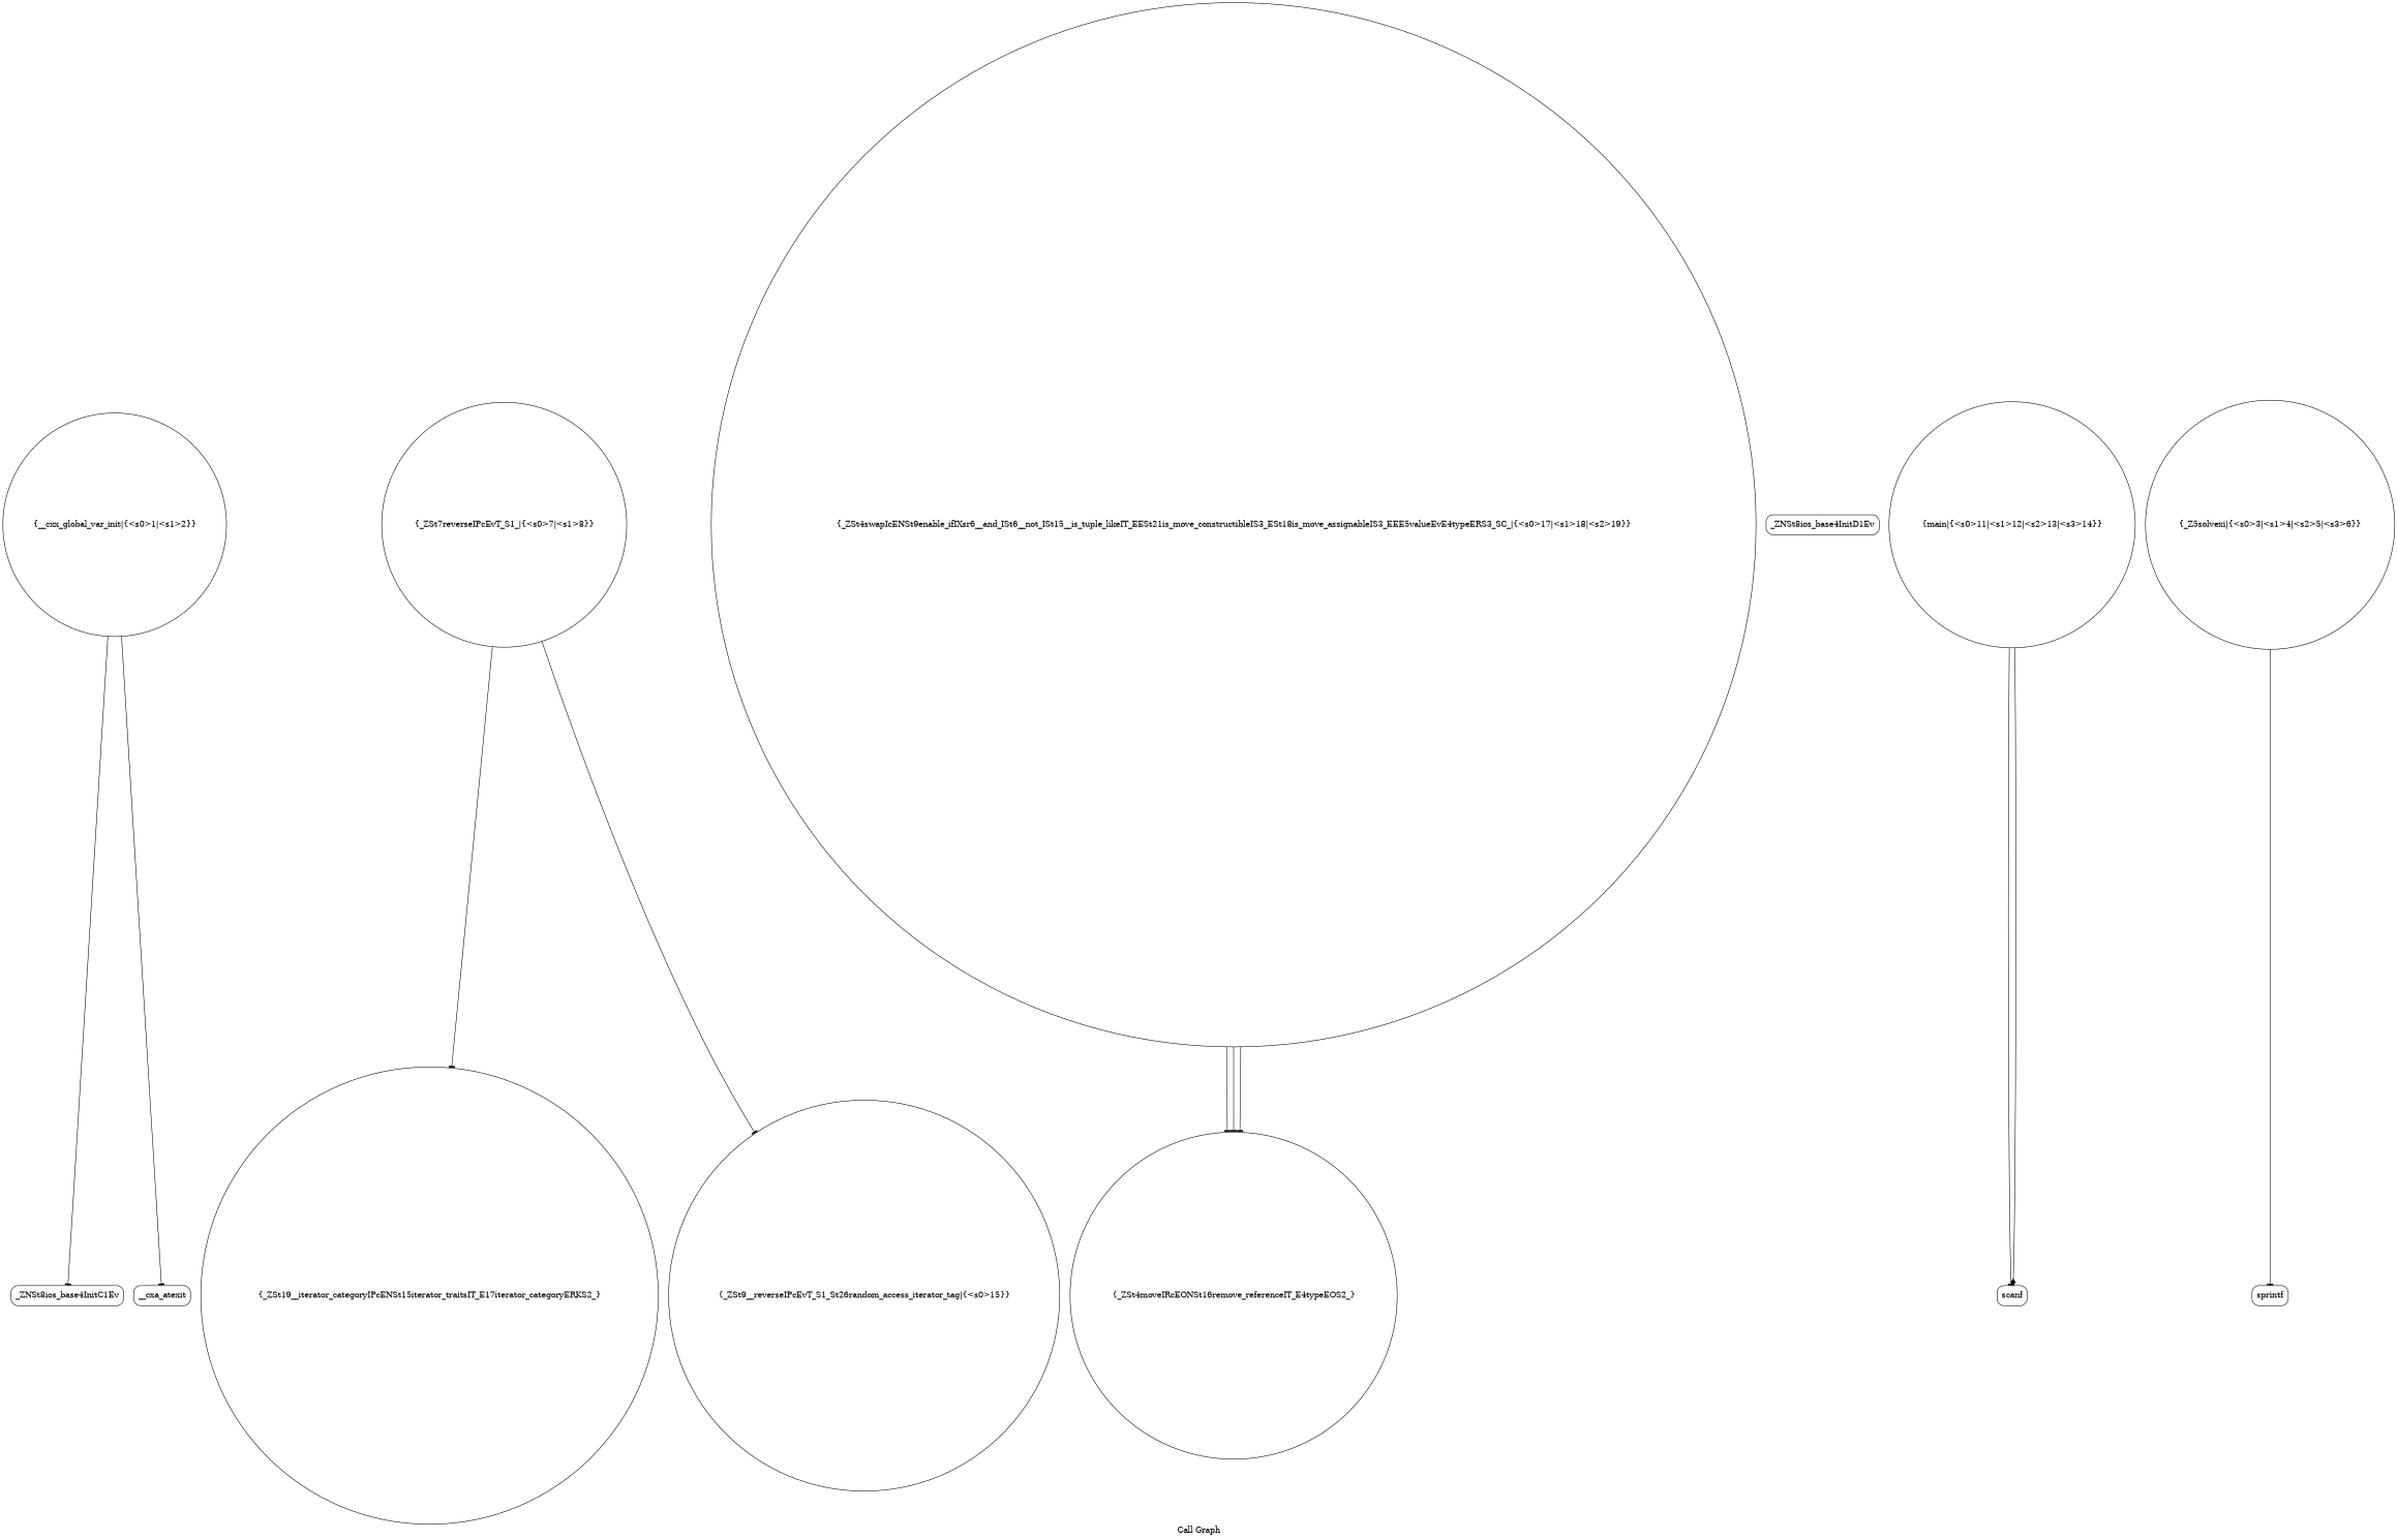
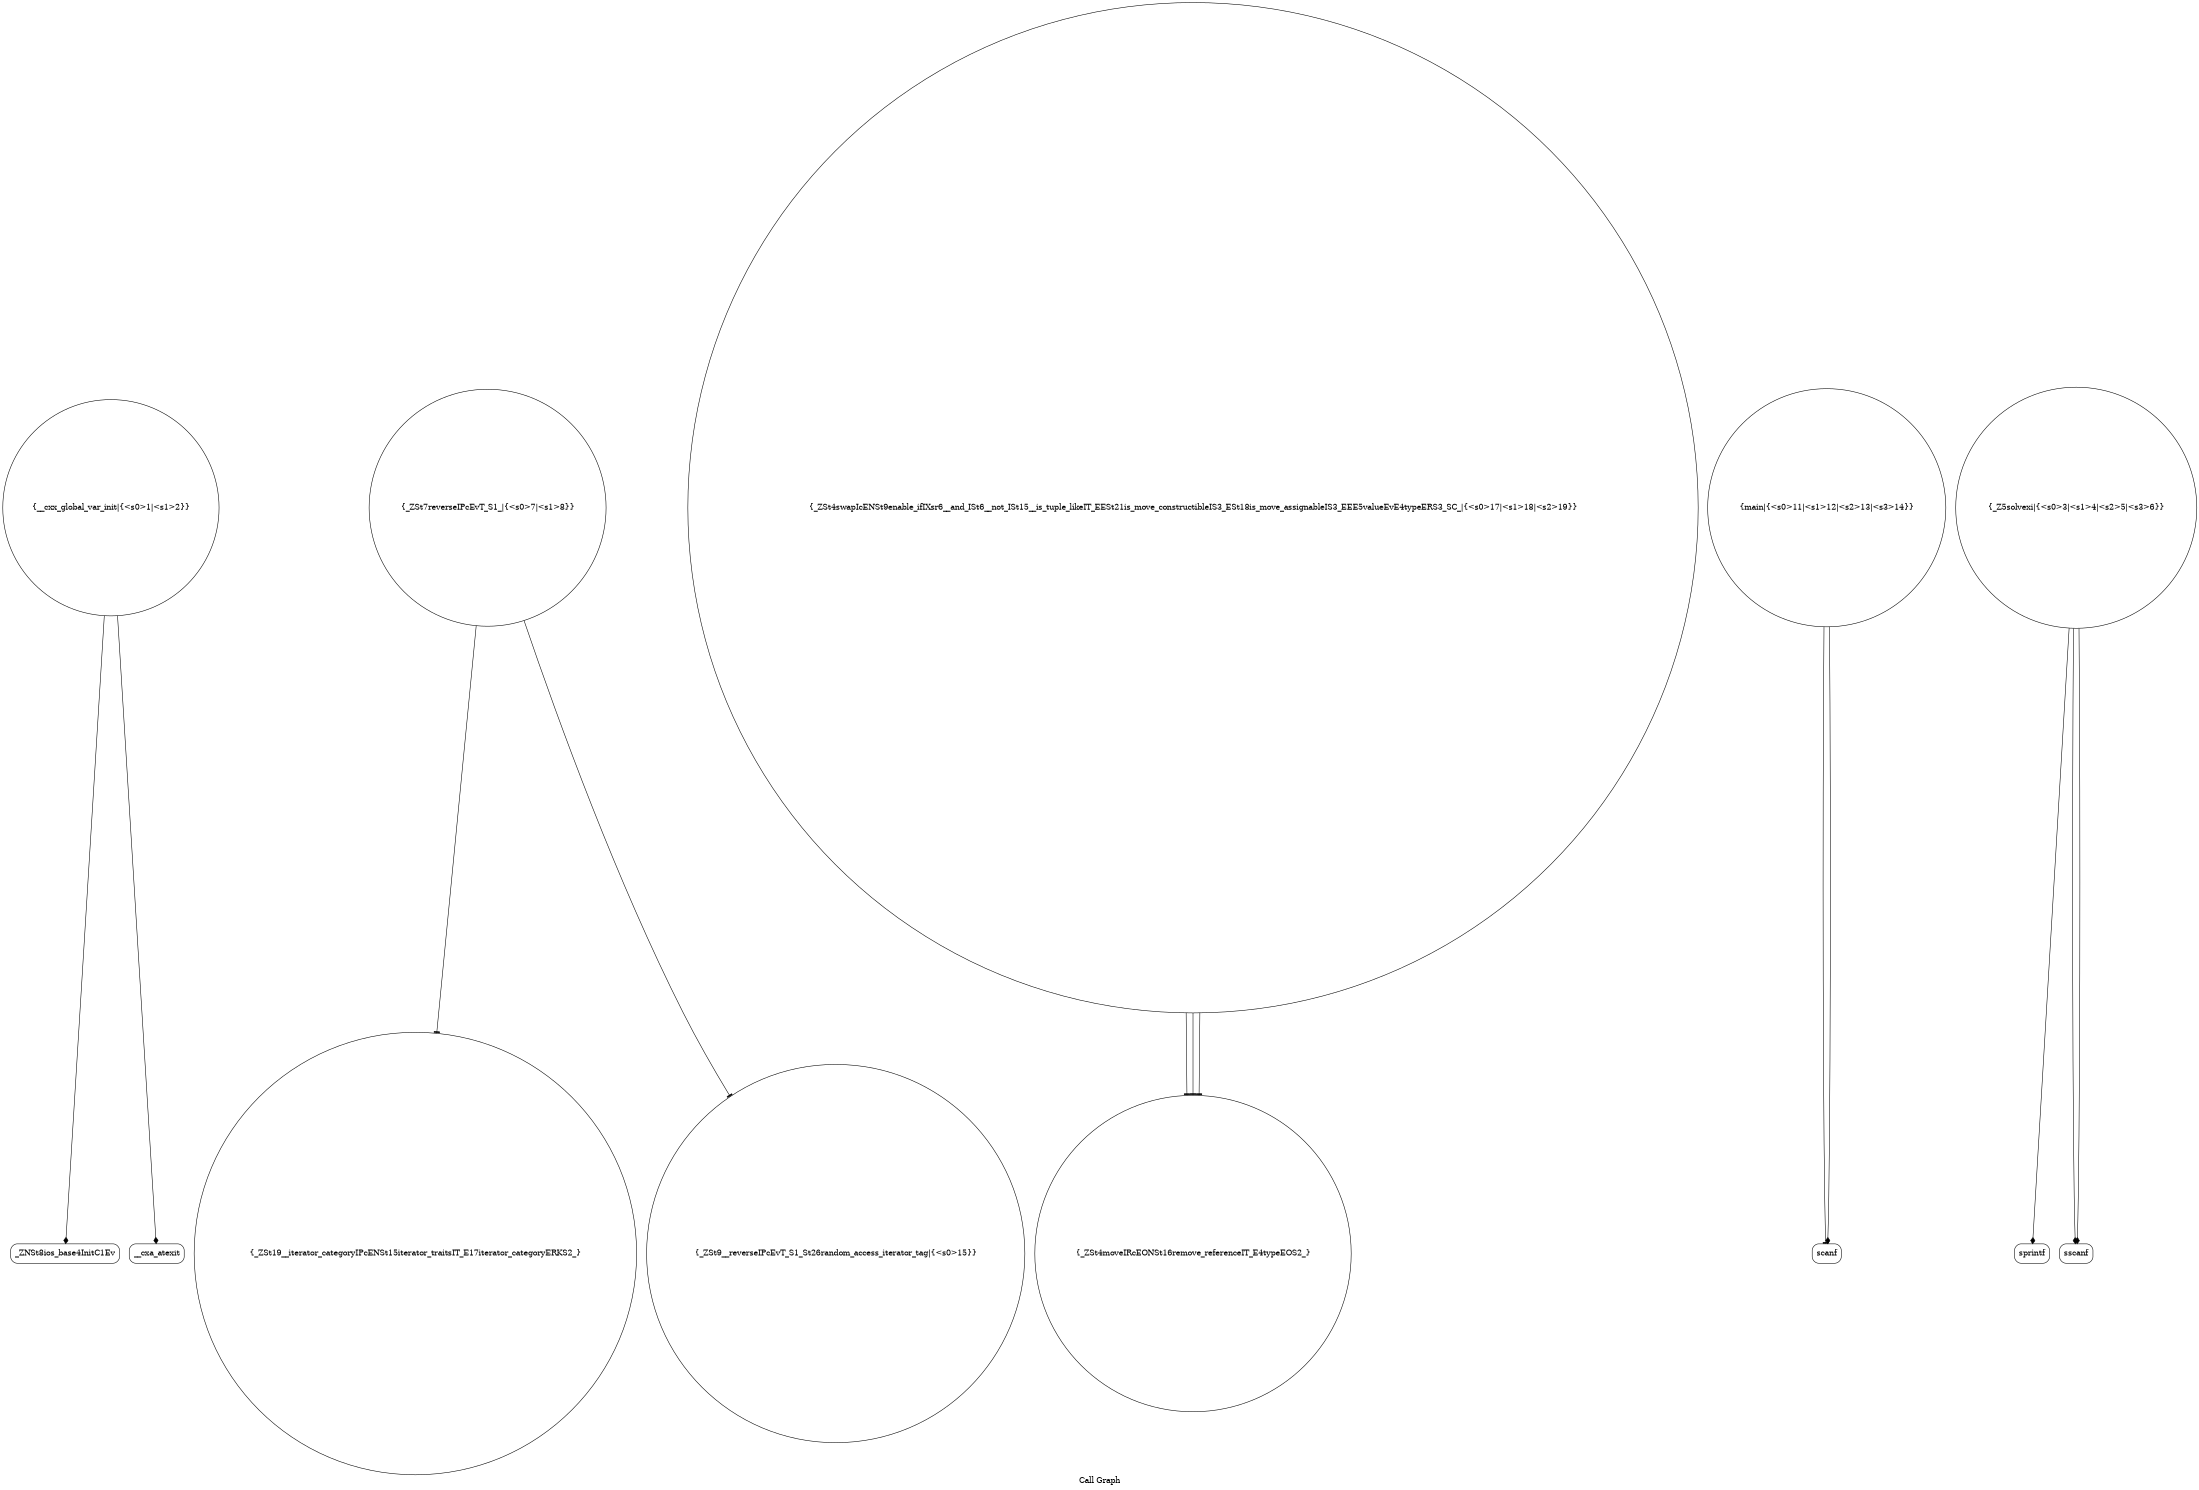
  digraph {
    label="Call Graph"
    node [shape=circle]
    edge [arrowhead=tee color=black tailport=s0]
    n1 [label="{__cxx_global_var_init|{<s0>1|<s1>2}}"]
    n2 [label="{_ZNSt8ios_base4InitC1Ev}" shape=Mrecord]
    n3 [label="{__cxa_atexit}" shape=Mrecord]
    n4 [label="{_ZSt7reverseIPcEvT_S1_|{<s0>7|<s1>8}}"]
    n5 [label="{_ZSt19__iterator_categoryIPcENSt15iterator_traitsIT_E17iterator_categoryERKS2_}"]
    n6 [label="{_ZSt9__reverseIPcEvT_S1_St26random_access_iterator_tag|{<s0>15}}"]
    n7 [label="{_ZSt4swapIcENSt9enable_ifIXsr6__and_ISt6__not_ISt15__is_tuple_likeIT_EESt21is_move_constructibleIS3_ESt18is_move_assignableIS3_EEE5valueEvE4typeERS3_SC_|{<s0>17|<s1>18|<s2>19}}"]
    n8 [label="{_ZSt4moveIRcEONSt16remove_referenceIT_E4typeEOS2_}"]
-   n9 [label="{_ZNSt8ios_base4InitD1Ev}" shape=Mrecord]
    n10 [label="{main|{<s0>11|<s1>12|<s2>13|<s3>14}}"]
    n11 [label="{scanf}" shape=Mrecord]
    n12 [label="{_Z5solvexi|{<s0>3|<s1>4|<s2>5|<s3>6}}"]
    n13 [label="{sprintf}" shape=Mrecord]
-   n1 -> n2
-   n1 -> n3 [tailport=s1]
+   n14 [label="{sscanf}" shape=Mrecord]
+   n1 -> n2 [arrowhead=diamond]
+   n1 -> n3 [arrowhead=diamond tailport=s1]
    n4 -> n5
    n4 -> n6 [tailport=s1]
    n7 -> n8
    n7 -> n8 [tailport=s1]
    n7 -> n8 [tailport=s2]
    n10 -> n11
    n10 -> n11 [arrowhead=diamond tailport=s1]
-   n12 -> n13
+   n12 -> n13 [arrowhead=diamond]
+   n12 -> n14 [arrowhead=diamond tailport=s1]
+   n12 -> n14 [arrowhead=diamond tailport=s3]
  }
